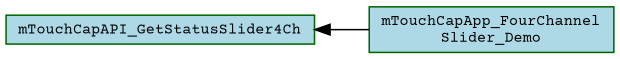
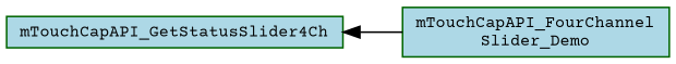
  digraph {
    rankdir=LR
    fontname="Courier Prime"
    node [color=darkgreen fillcolor=lightblue fontname="Courier Prime" fontsize=10 shape=record style=filled]
    n1 [fontcolor=black height=0.2 label=mTouchCapAPI_GetStatusSlider4Ch width=0.4]
-   n2 [height=0.2 label="mTouchCapApp_FourChannel\lSlider_Demo" width=0.4]
+   n2 [height=0.2 label="mTouchCapAPI_FourChannel\lSlider_Demo" width=0.4]
    n1 -> n2 [color=black dir=back fontname="Courier Prime" fontsize=10 labelfontname=Helvetica labelfontsize=10 style=solid]
  }
